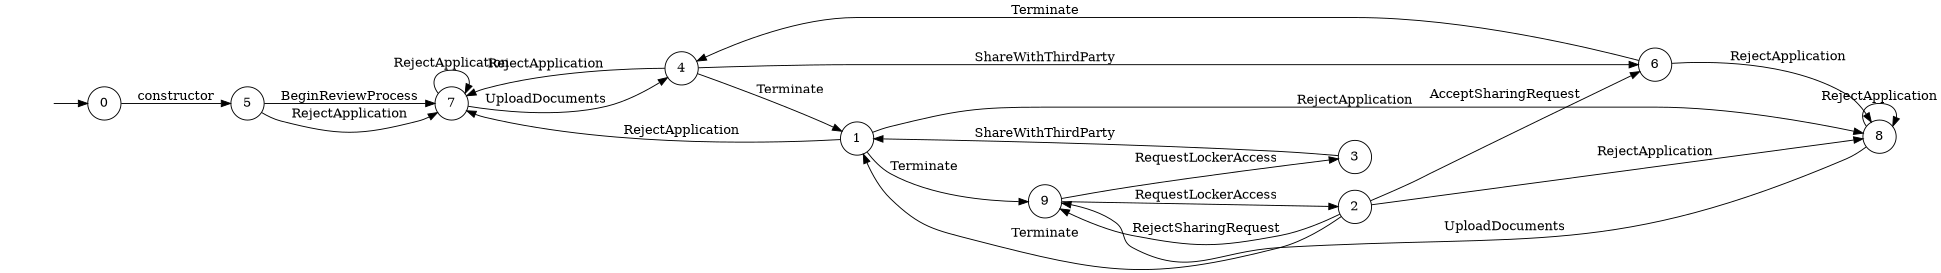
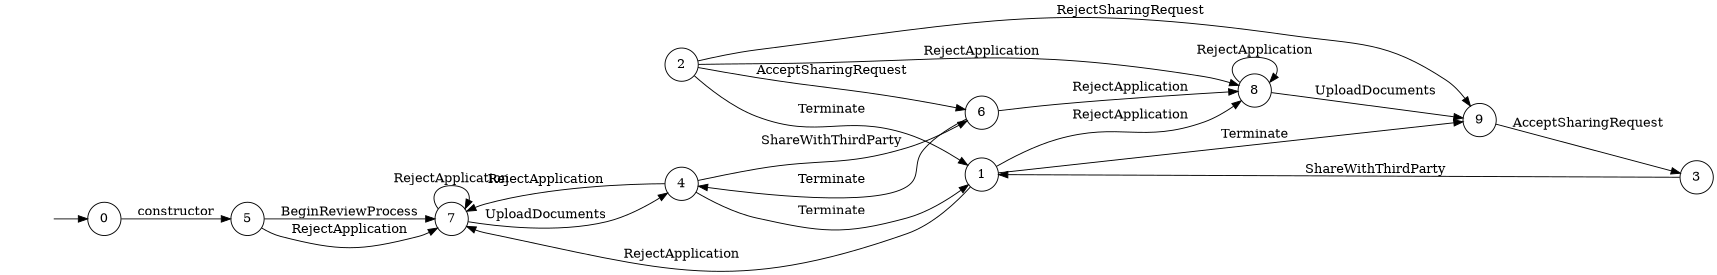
  digraph {
    rankdir=LR
    node [shape=circle]
    "" [shape=plaintext]
    n2 [label=0]
    n3 [label=5]
    n4 [label=4]
    n5 [label=7]
    n6 [label=6]
    n7 [label=1]
    n8 [label=8]
    n9 [label=2]
    n10 [label=9]
    n11 [label=3]
    "" -> n2
    n2 -> n3 [label=constructor]
    n3 -> n5 [label=BeginReviewProcess]
    n3 -> n5 [label=RejectApplication]
    n4 -> n5 [label=RejectApplication]
    n4 -> n6 [label=ShareWithThirdParty]
    n4 -> n7 [label=Terminate]
    n5 -> n4 [label=UploadDocuments]
    n5 -> n5 [label=RejectApplication]
    n6 -> n4 [label=Terminate]
    n6 -> n8 [label=RejectApplication]
    n7 -> n5 [label=RejectApplication]
    n7 -> n8 [label=RejectApplication]
    n7 -> n10 [label=Terminate]
    n8 -> n8 [label=RejectApplication]
    n8 -> n10 [label=UploadDocuments]
    n9 -> n6 [label=AcceptSharingRequest]
    n9 -> n7 [label=Terminate]
    n9 -> n8 [label=RejectApplication]
    n9 -> n10 [label=RejectSharingRequest]
-   n10 -> n9 [label=RequestLockerAccess]
-   n10 -> n11 [label=RequestLockerAccess]
+   n10 -> n11 [label=AcceptSharingRequest]
    n11 -> n7 [label=ShareWithThirdParty]
  }
